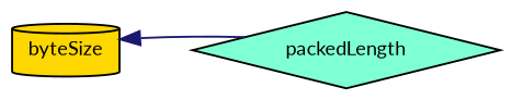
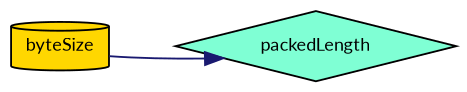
  digraph {
    rankdir=LR
    fontname=Lato
    node [color=black fontname=Lato fontsize=10 style=filled]
    n1 [fillcolor=gold fontcolor=black height=0.2 label=byteSize shape=cylinder width=0.4]
    n2 [height=0.2 label=packedLength shape=diamond width=0.4 fillcolor=aquamarine]
-   n2 -> n1 [color=midnightblue fontname=Lato fontsize=10 labelfontname=FreeSans labelfontsize=10 style=solid]
+   n1 -> n2 [color=midnightblue fontname=Lato fontsize=10 labelfontname=FreeSans labelfontsize=10 style=solid]
  }
